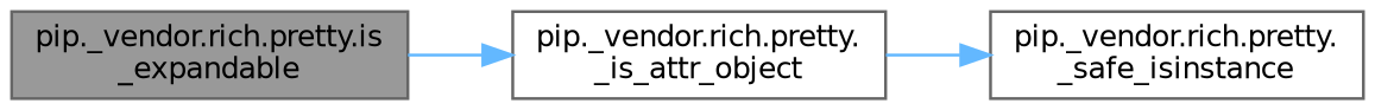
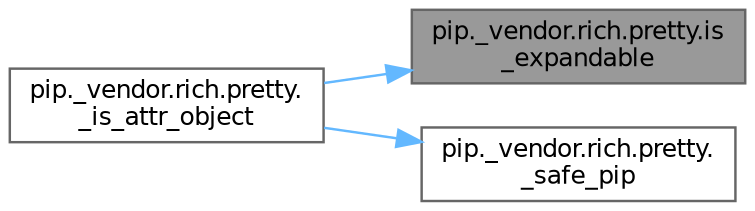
  digraph {
    rankdir=LR
    node [color=grey40 fillcolor=white fontname=Helvetica fontsize=10 shape=box style=filled]
    edge [color=steelblue1 fontname=Helvetica fontsize=10 labelfontname=Helvetica labelfontsize=10 style=solid]
    n1 [color=gray40 fillcolor=grey60 fontcolor=black height=0.2 label="pip._vendor.rich.pretty.is\l_expandable" width=0.4]
    n2 [height=0.2 label="pip._vendor.rich.pretty.\l_is_attr_object" width=0.4]
-   n3 [height=0.2 label="pip._vendor.rich.pretty.\l_safe_isinstance" width=0.4]
-   n1 -> n2
+   n3 [height=0.2 label="pip._vendor.rich.pretty.\l_safe_pip" width=0.4]
+   n2 -> n1
    n2 -> n3
  }
